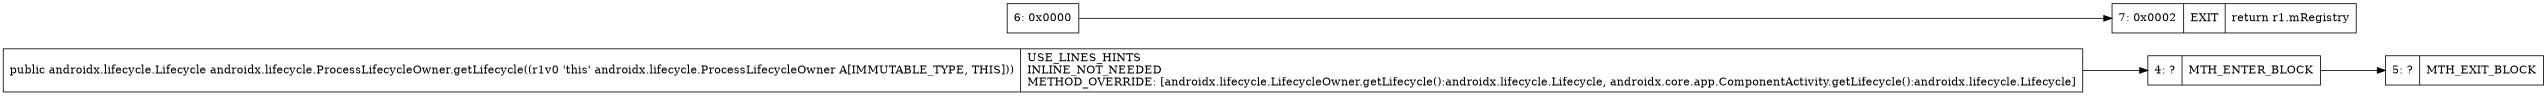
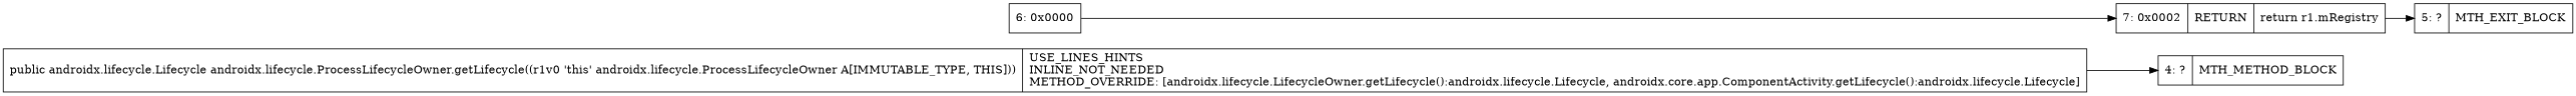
  digraph {
    rankdir=LR
    node [shape=record]
-   n1 [label="{4\:\ ?|MTH_ENTER_BLOCK\l}"]
+   n1 [label="{4\:\ ?|MTH_METHOD_BLOCK\l}"]
    n2 [label="{6\:\ 0x0000}"]
-   n3 [label="{7\:\ 0x0002|EXIT\l|return r1.mRegistry\l}"]
+   n3 [label="{7\:\ 0x0002|RETURN\l|return r1.mRegistry\l}"]
    n4 [label="{5\:\ ?|MTH_EXIT_BLOCK\l}"]
    n5 [label="{public androidx.lifecycle.Lifecycle androidx.lifecycle.ProcessLifecycleOwner.getLifecycle((r1v0 'this' androidx.lifecycle.ProcessLifecycleOwner A[IMMUTABLE_TYPE, THIS]))  | USE_LINES_HINTS\lINLINE_NOT_NEEDED\lMETHOD_OVERRIDE: [androidx.lifecycle.LifecycleOwner.getLifecycle():androidx.lifecycle.Lifecycle, androidx.core.app.ComponentActivity.getLifecycle():androidx.lifecycle.Lifecycle]\l}"]
    n2 -> n3
-   n1 -> n4
+   n3 -> n4
    n5 -> n1
  }
